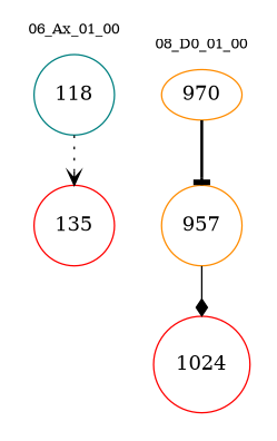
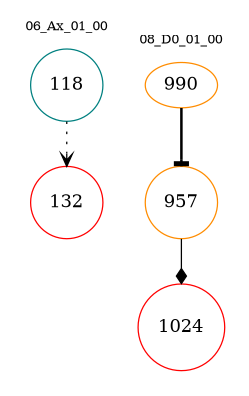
  digraph {
    node [color=red shape=circle]
    edge [color=black]
    n1 [color=teal label=118]
-   n2 [label=135]
-   n3 [color=darkorange label=970 shape=ellipse]
+   n2 [label=132]
+   n3 [color=darkorange label=990 shape=ellipse]
    n4 [color=darkorange label=957]
    n5 [label=1024]
    subgraph cluster_1 {
      color=white
      fontsize=10
      label="06_Ax_01_00"
      n1
      n2
    }
    subgraph cluster_2 {
      color=white
      fontsize=10
      label="08_D0_01_00"
      n3
      n4
      n5
    }
    n1 -> n2 [arrowhead=vee style=dotted]
    n3 -> n4 [arrowhead=tee style=bold]
    n4 -> n5 [arrowhead=diamond style=solid]
  }
